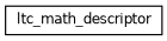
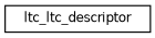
  digraph {
    rankdir=LR
-   n1 [color=black fillcolor=white fontname=Helvetica fontsize=10 height=0.2 label=ltc_math_descriptor shape=record style=filled width=0.4]
+   n1 [color=black fillcolor=white fontname=Helvetica fontsize=10 height=0.2 label=ltc_ltc_descriptor shape=record style=filled width=0.4]
  }
